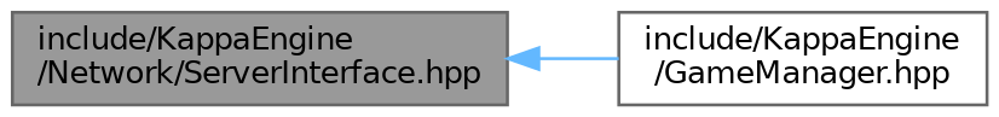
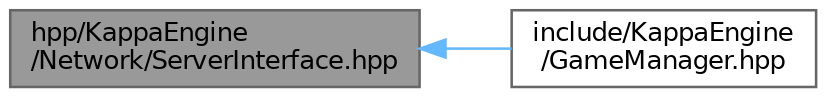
  digraph {
    rankdir=LR
    node [fontname=Helvetica fontsize=10 shape=box style=filled]
-   n1 [color=gray40 fillcolor=grey60 fontcolor=black height=0.2 label="include/KappaEngine\l/Network/ServerInterface.hpp" width=0.4]
+   n1 [color=gray40 fillcolor=grey60 fontcolor=black height=0.2 label="hpp/KappaEngine\l/Network/ServerInterface.hpp" width=0.4]
    n2 [color=grey40 fillcolor=white height=0.2 label="include/KappaEngine\l/GameManager.hpp" width=0.4]
    n1 -> n2 [color=steelblue1 dir=back fontname=Helvetica fontsize=10 labelfontname=Helvetica labelfontsize=10 style=solid]
  }
